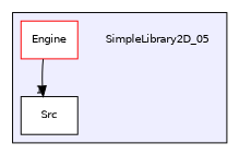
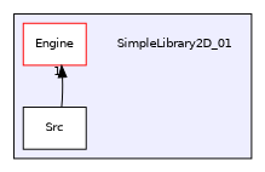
  digraph {
    compound=true
    node [fontname=Helvetica fontsize=10 shape=box fillcolor=white style=filled]
-   n1 [label=SimpleLibrary2D_05 shape=plaintext fillcolor="" style=""]
+   n1 [label=SimpleLibrary2D_01 shape=plaintext fillcolor="" style=""]
    n2 [color=red label=Engine]
    n3 [label=Src]
    subgraph cluster_1 {
      bgcolor="#eeeeff"
      pencolor=black
      n1
      n2
      n3
    }
-   n2 -> n3 [headlabel=1 labeldistance=1.5 labelfontname=Helvetica labelfontsize=10]
+   n3 -> n2 [headlabel=1 labeldistance=1.5 labelfontname=Helvetica labelfontsize=10]
  }
